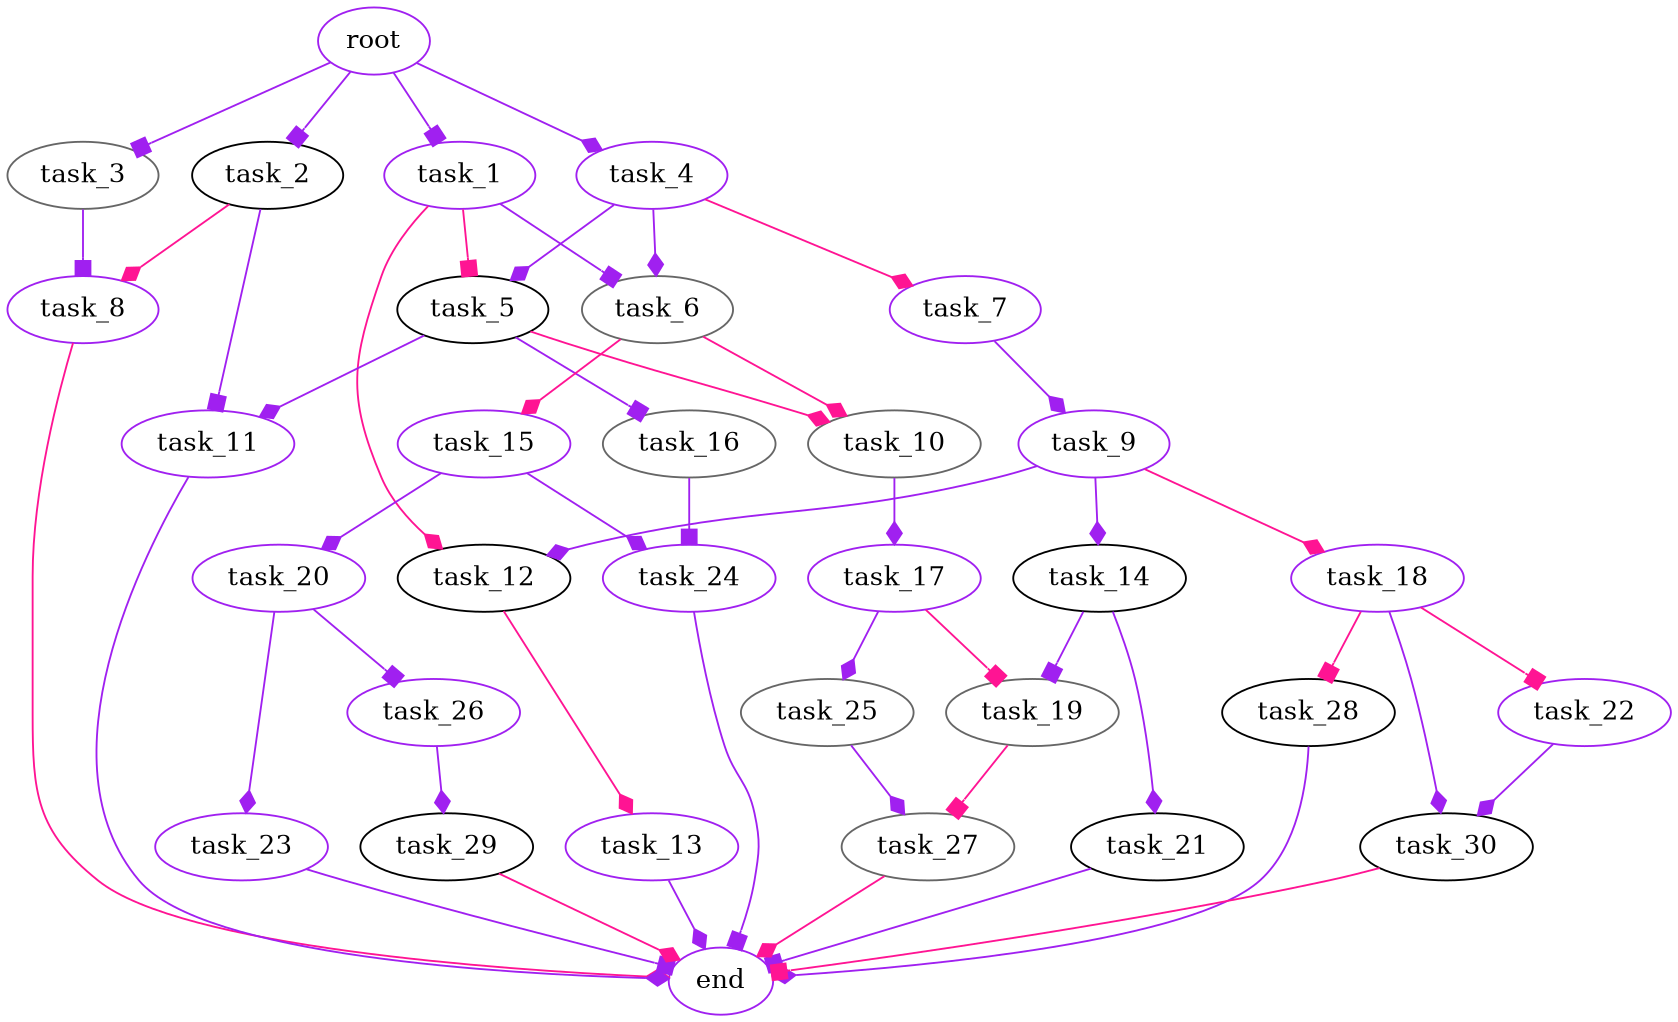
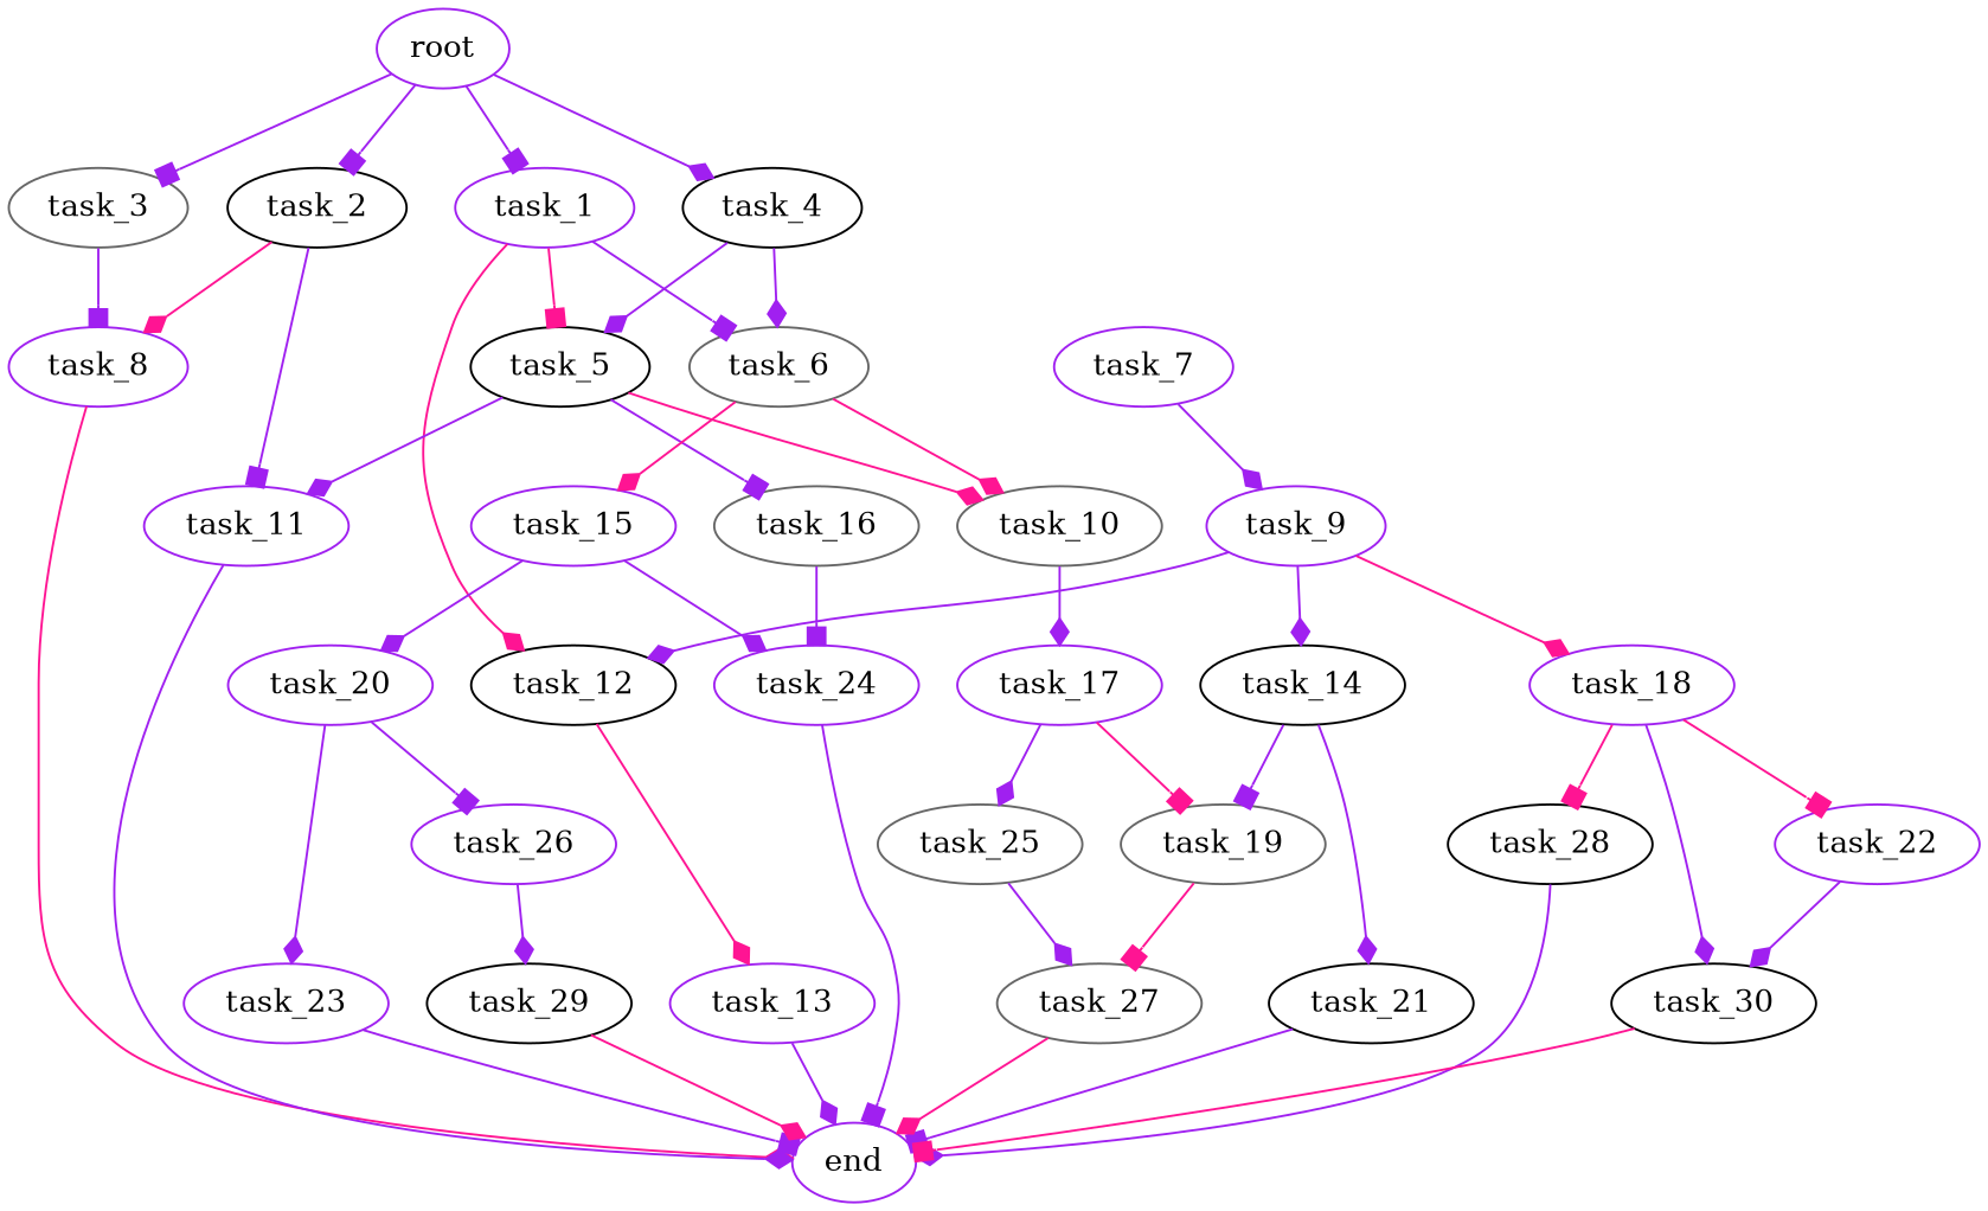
  digraph {
    node [color=purple]
    edge [arrowhead=diamond color=purple]
    root
    task_1
    task_2 [color=black]
    task_3 [color=gray40]
-   task_4
+   task_4 [color=black]
    task_5 [color=black]
    task_6 [color=gray40]
    task_12 [color=black]
    task_8
    task_11
    task_7
    task_10 [color=gray40]
    task_16 [color=gray40]
    task_15
    task_13
    end
    task_9
    task_17
    task_24
    task_20
    task_14 [color=black]
    task_18
    task_19 [color=gray40]
    task_21 [color=black]
    task_22
    task_28 [color=black]
    task_30 [color=black]
    task_25 [color=gray40]
    task_27 [color=gray40]
    task_23
    task_26
    task_29 [color=black]
    root -> task_1 [arrowhead=box]
    root -> task_2 [arrowhead=box]
    root -> task_3 [arrowhead=box]
    root -> task_4
    task_1 -> task_5 [arrowhead=box color=deeppink]
    task_1 -> task_6 [arrowhead=box]
    task_1 -> task_12 [color=deeppink]
    task_2 -> task_8 [color=deeppink]
    task_2 -> task_11 [arrowhead=box]
    task_3 -> task_8 [arrowhead=box]
    task_4 -> task_5
    task_4 -> task_6
-   task_4 -> task_7 [color=deeppink]
    task_5 -> task_11
    task_5 -> task_10 [color=deeppink]
    task_5 -> task_16 [arrowhead=box]
    task_6 -> task_10 [color=deeppink]
    task_6 -> task_15 [color=deeppink]
    task_12 -> task_13 [color=deeppink]
    task_8 -> end [color=deeppink]
    task_11 -> end
    task_7 -> task_9
    task_10 -> task_17
    task_16 -> task_24 [arrowhead=box]
    task_15 -> task_24
    task_15 -> task_20
    task_13 -> end
    task_9 -> task_12
    task_9 -> task_14
    task_9 -> task_18 [color=deeppink]
    task_17 -> task_19 [arrowhead=box color=deeppink]
    task_17 -> task_25
    task_24 -> end [arrowhead=box]
    task_20 -> task_23
    task_20 -> task_26 [arrowhead=box]
    task_14 -> task_19 [arrowhead=box]
    task_14 -> task_21
    task_18 -> task_22 [arrowhead=box color=deeppink]
    task_18 -> task_28 [arrowhead=box color=deeppink]
    task_18 -> task_30
    task_19 -> task_27 [arrowhead=box color=deeppink]
    task_21 -> end [arrowhead=box]
    task_22 -> task_30
    task_28 -> end
    task_30 -> end [arrowhead=box color=deeppink]
    task_25 -> task_27
    task_27 -> end [color=deeppink]
    task_23 -> end [arrowhead=box]
    task_26 -> task_29
    task_29 -> end [color=deeppink]
  }
